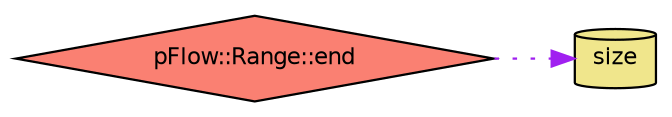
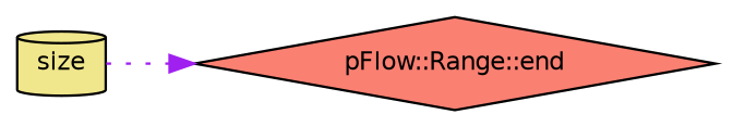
  digraph {
    rankdir=LR
    node [color=black fontname=Helvetica fontsize=10 style=filled]
    n1 [fillcolor=khaki fontcolor=black height=0.2 label=size shape=cylinder width=0.4]
    n2 [fillcolor=salmon height=0.2 label="pFlow::Range::end" shape=diamond width=0.4]
-   n2 -> n1 [color=purple fontname=Helvetica fontsize=10 labelfontname=Helvetica labelfontsize=10 style=dotted]
+   n1 -> n2 [color=purple fontname=Helvetica fontsize=10 labelfontname=Helvetica labelfontsize=10 style=dotted]
  }
